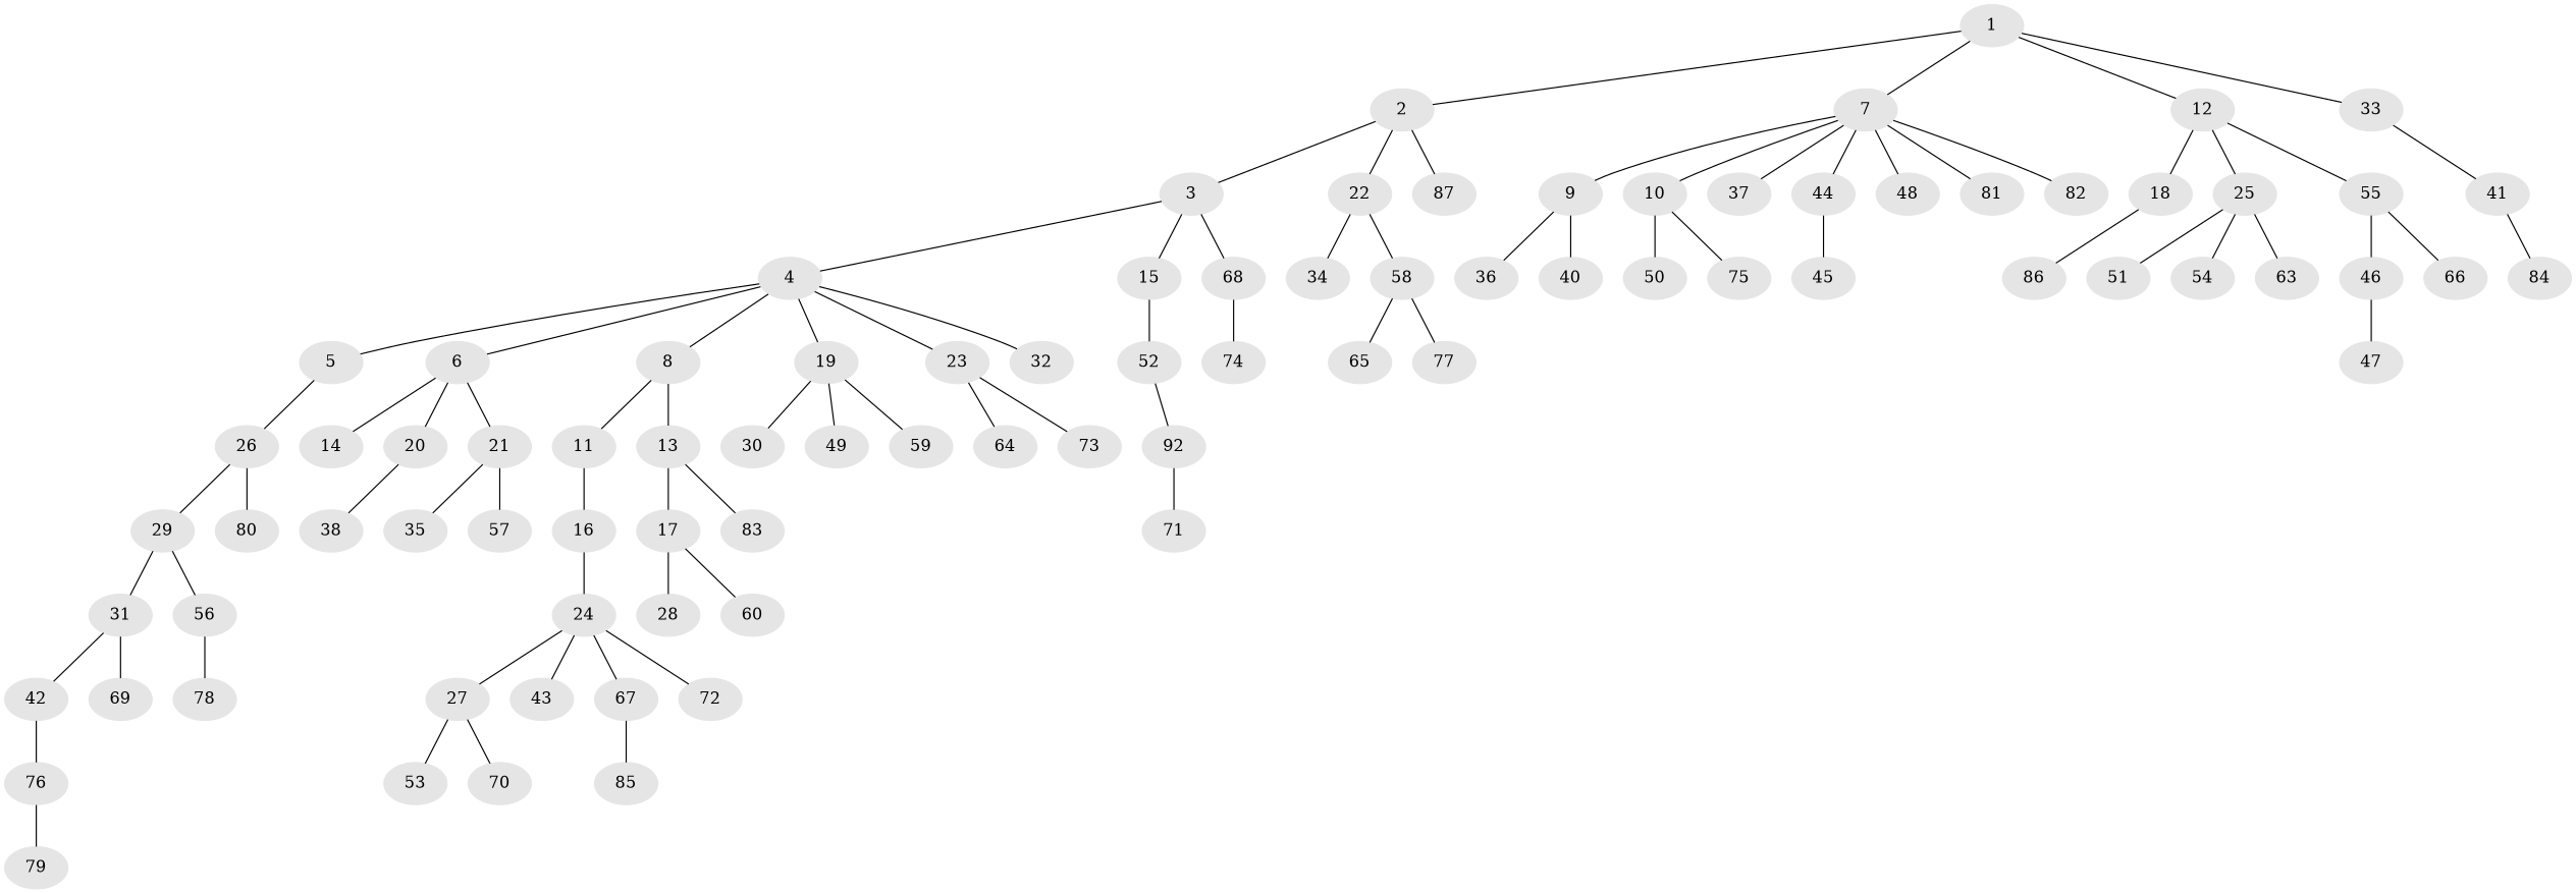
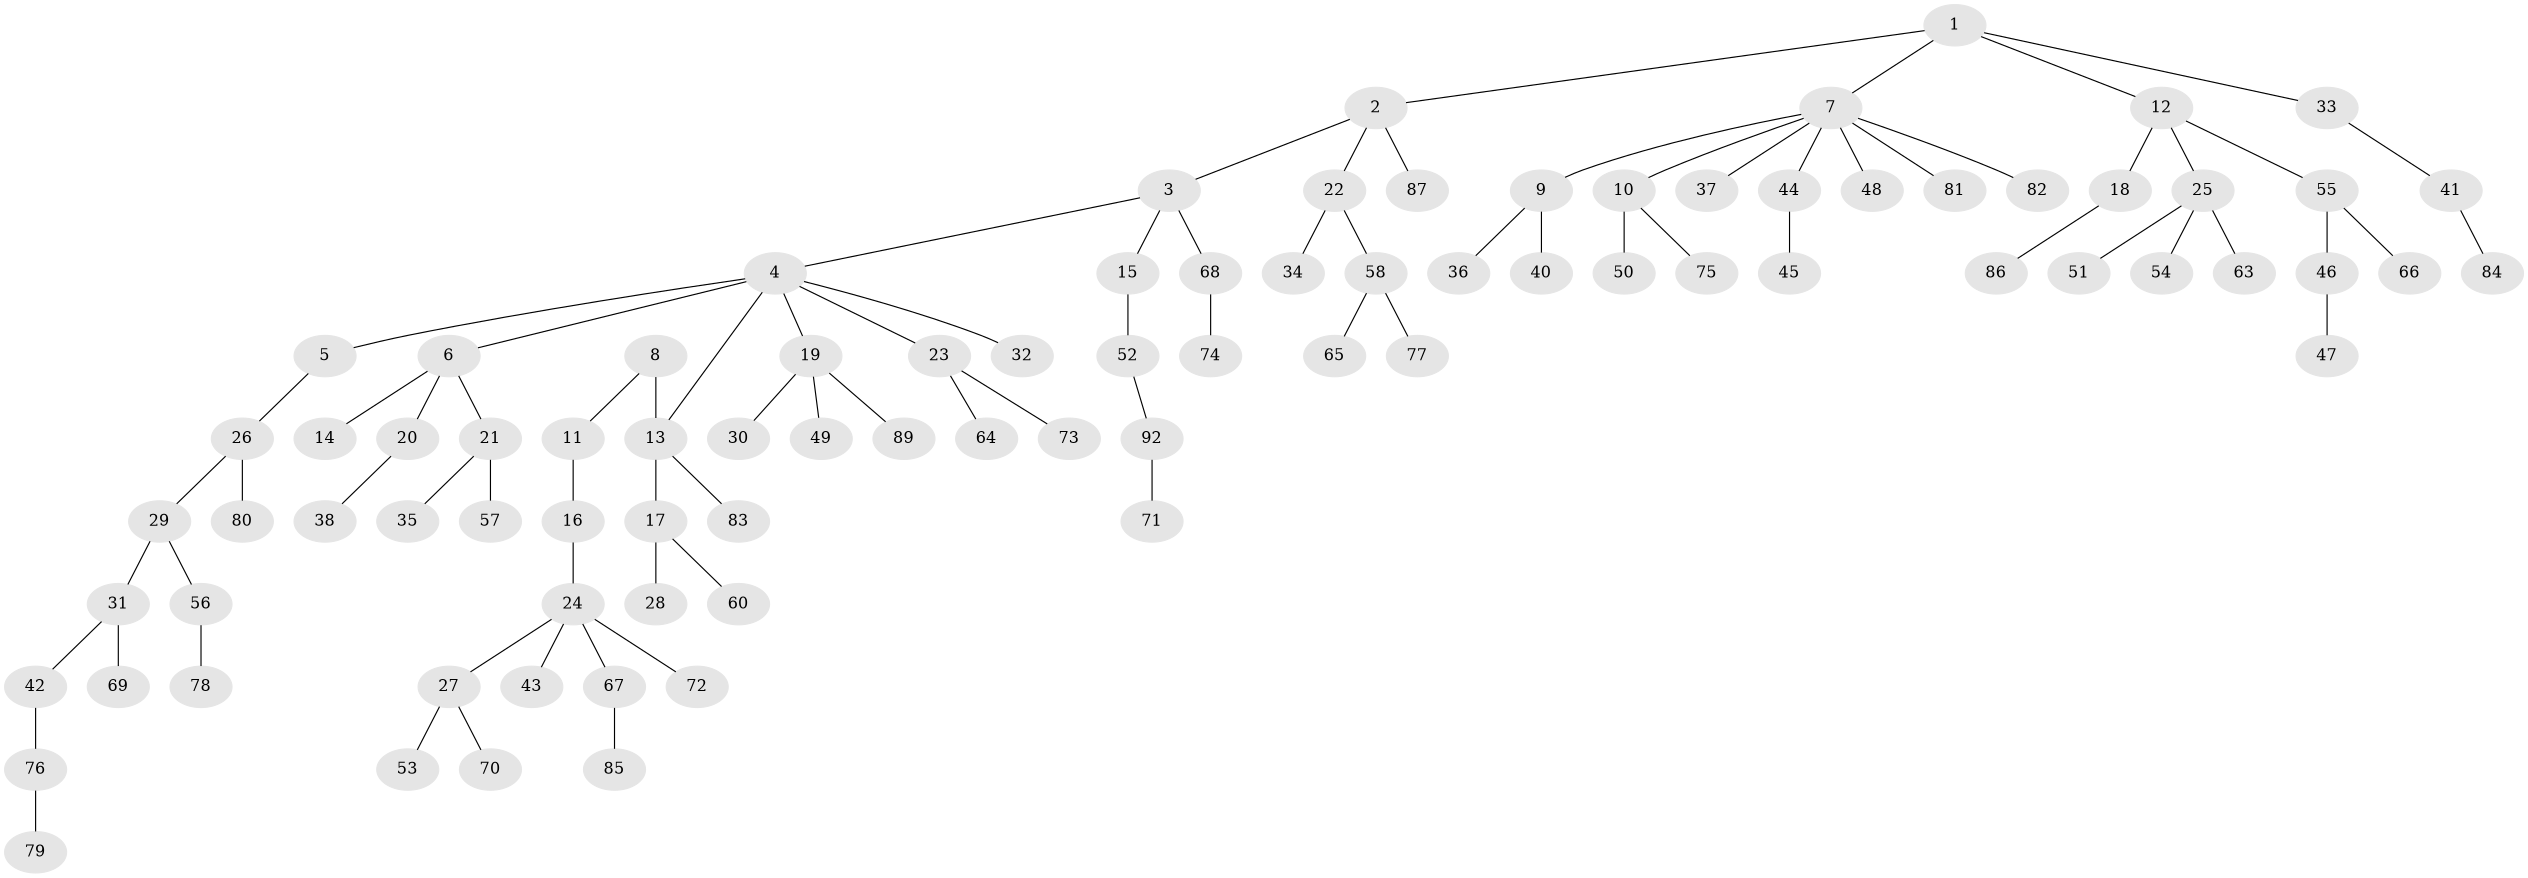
  graph {
    node [color=gray90 style=filled]
    1
    2
    7
    12
    33
    3
    22
    87
    9
    10
    37
    44
    48
    81
    82
    18
    25
    55
    41
    4
    15
    68
    34
    58
    5
    6
    8
    19
    23
    32
    52
    74
    26
    14
    20
    21
    11
    13
    30
    49
-   59
+   59 [label=89]
    64
    73
    29
    80
    38
    35
    57
    36
    40
    50
    75
    45
    16
    17
    83
    24
    86
    51
    54
    63
    46
    66
    28
    60
    n66 [label=92]
    27
    43
    67
    72
    65
    77
    53
    70
    85
    47
    31
    56
    42
    69
    78
    76
    84
    79
    71
    1 -- 2
    1 -- 7
    1 -- 12
    1 -- 33
    2 -- 3
    2 -- 22
    2 -- 87
    7 -- 9
    7 -- 10
    7 -- 37
    7 -- 44
    7 -- 48
    7 -- 81
    7 -- 82
    12 -- 18
    12 -- 25
    12 -- 55
    33 -- 41
    3 -- 4
    3 -- 15
    3 -- 68
    22 -- 34
    22 -- 58
    9 -- 36
    9 -- 40
    10 -- 50
    10 -- 75
    44 -- 45
    18 -- 86
    25 -- 51
    25 -- 54
    25 -- 63
    55 -- 46
    55 -- 66
    41 -- 84
    4 -- 5
    4 -- 6
-   4 -- 8
+   4 -- 13
    4 -- 19
    4 -- 23
    4 -- 32
    15 -- 52
    68 -- 74
    58 -- 65
    58 -- 77
    5 -- 26
    6 -- 14
    6 -- 20
    6 -- 21
    8 -- 11
    8 -- 13
    19 -- 30
    19 -- 49
    19 -- 59
    23 -- 64
    23 -- 73
    52 -- n66
    26 -- 29
    26 -- 80
    20 -- 38
    21 -- 35
    21 -- 57
    11 -- 16
    13 -- 17
    13 -- 83
    29 -- 31
    29 -- 56
    16 -- 24
    17 -- 28
    17 -- 60
    24 -- 27
    24 -- 43
    24 -- 67
    24 -- 72
    46 -- 47
    n66 -- 71
    27 -- 53
    27 -- 70
    67 -- 85
    31 -- 42
    31 -- 69
    56 -- 78
    42 -- 76
    76 -- 79
  }
